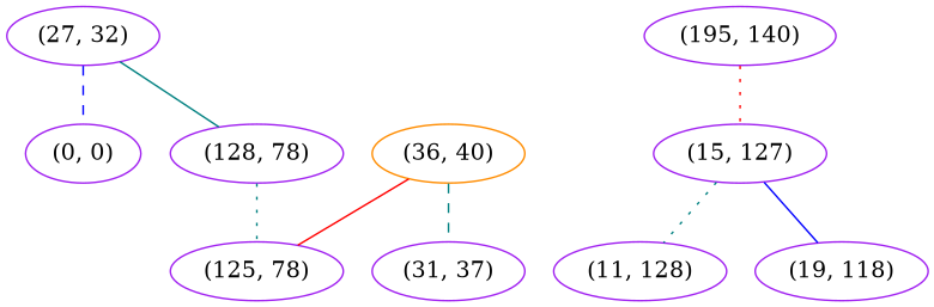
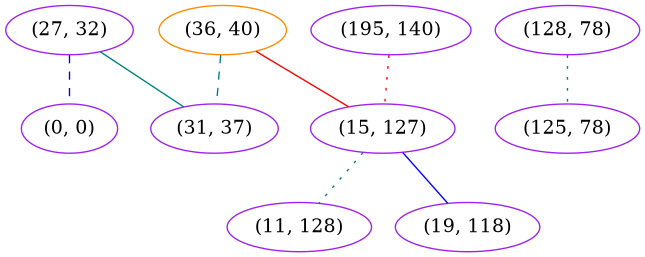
  graph {
    node [color=purple]
    edge [color=teal style=solid weight=1]
    "(27, 32)"
    "(0, 0)"
    n3 [label="(31, 37)"]
    "(36, 40)" [color=darkorange]
    "(125, 78)"
    "(128, 78)"
    n7 [label="(195, 140)"]
    "(15, 127)"
    "(11, 128)"
    "(19, 118)"
    "(27, 32)" -- "(0, 0)" [color=blue style=dashed weight=4]
-   "(27, 32)" -- "(128, 78)"
+   "(27, 32)" -- n3
    "(36, 40)" -- n3 [style=dashed]
-   "(36, 40)" -- "(125, 78)" [color=red]
+   "(36, 40)" -- "(15, 127)" [color=red]
    "(128, 78)" -- "(125, 78)" [style=dotted]
    n7 -- "(15, 127)" [color=red style=dotted]
    "(15, 127)" -- "(11, 128)" [style=dotted]
    "(15, 127)" -- "(19, 118)" [color=blue]
  }
